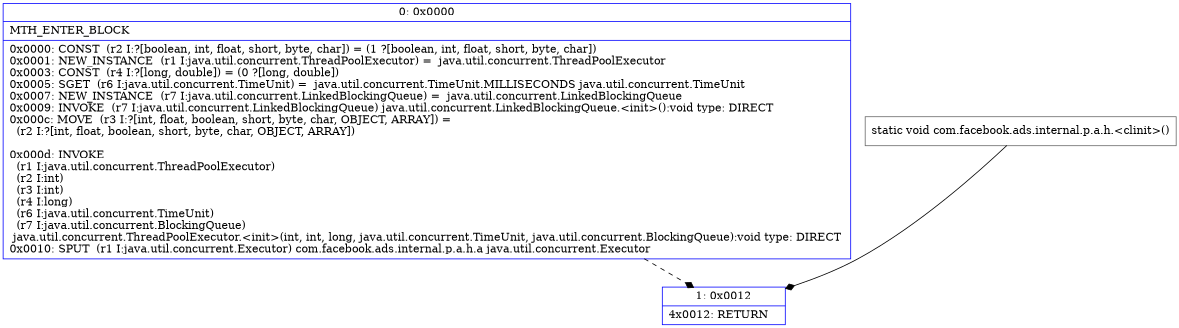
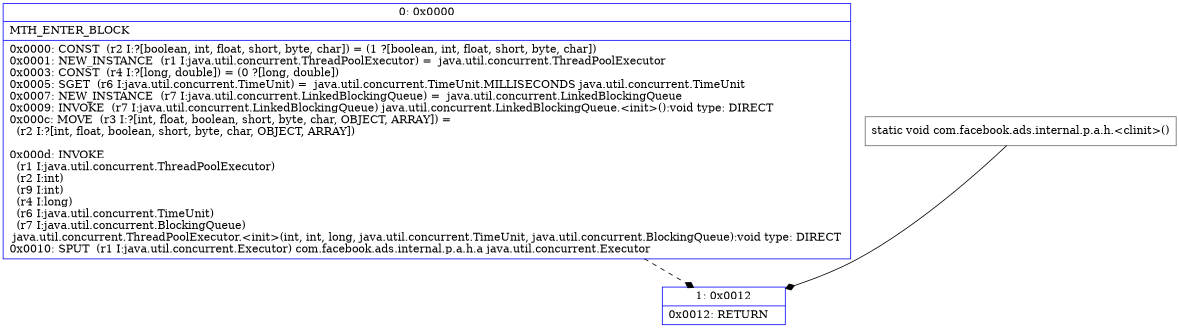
  digraph {
    node [color=blue shape=record]
    edge [arrowhead=diamond]
-   n1 [label="{0\:\ 0x0000|MTH_ENTER_BLOCK\l|0x0000: CONST  (r2 I:?[boolean, int, float, short, byte, char]) = (1 ?[boolean, int, float, short, byte, char]) \l0x0001: NEW_INSTANCE  (r1 I:java.util.concurrent.ThreadPoolExecutor) =  java.util.concurrent.ThreadPoolExecutor \l0x0003: CONST  (r4 I:?[long, double]) = (0 ?[long, double]) \l0x0005: SGET  (r6 I:java.util.concurrent.TimeUnit) =  java.util.concurrent.TimeUnit.MILLISECONDS java.util.concurrent.TimeUnit \l0x0007: NEW_INSTANCE  (r7 I:java.util.concurrent.LinkedBlockingQueue) =  java.util.concurrent.LinkedBlockingQueue \l0x0009: INVOKE  (r7 I:java.util.concurrent.LinkedBlockingQueue) java.util.concurrent.LinkedBlockingQueue.\<init\>():void type: DIRECT \l0x000c: MOVE  (r3 I:?[int, float, boolean, short, byte, char, OBJECT, ARRAY]) = \l  (r2 I:?[int, float, boolean, short, byte, char, OBJECT, ARRAY])\l \l0x000d: INVOKE  \l  (r1 I:java.util.concurrent.ThreadPoolExecutor)\l  (r2 I:int)\l  (r3 I:int)\l  (r4 I:long)\l  (r6 I:java.util.concurrent.TimeUnit)\l  (r7 I:java.util.concurrent.BlockingQueue)\l java.util.concurrent.ThreadPoolExecutor.\<init\>(int, int, long, java.util.concurrent.TimeUnit, java.util.concurrent.BlockingQueue):void type: DIRECT \l0x0010: SPUT  (r1 I:java.util.concurrent.Executor) com.facebook.ads.internal.p.a.h.a java.util.concurrent.Executor \l}"]
-   n2 [label="{1\:\ 0x0012|4x0012: RETURN   \l}"]
+   n1 [label="{0\:\ 0x0000|MTH_ENTER_BLOCK\l|0x0000: CONST  (r2 I:?[boolean, int, float, short, byte, char]) = (1 ?[boolean, int, float, short, byte, char]) \l0x0001: NEW_INSTANCE  (r1 I:java.util.concurrent.ThreadPoolExecutor) =  java.util.concurrent.ThreadPoolExecutor \l0x0003: CONST  (r4 I:?[long, double]) = (0 ?[long, double]) \l0x0005: SGET  (r6 I:java.util.concurrent.TimeUnit) =  java.util.concurrent.TimeUnit.MILLISECONDS java.util.concurrent.TimeUnit \l0x0007: NEW_INSTANCE  (r7 I:java.util.concurrent.LinkedBlockingQueue) =  java.util.concurrent.LinkedBlockingQueue \l0x0009: INVOKE  (r7 I:java.util.concurrent.LinkedBlockingQueue) java.util.concurrent.LinkedBlockingQueue.\<init\>():void type: DIRECT \l0x000c: MOVE  (r3 I:?[int, float, boolean, short, byte, char, OBJECT, ARRAY]) = \l  (r2 I:?[int, float, boolean, short, byte, char, OBJECT, ARRAY])\l \l0x000d: INVOKE  \l  (r1 I:java.util.concurrent.ThreadPoolExecutor)\l  (r2 I:int)\l  (r9 I:int)\l  (r4 I:long)\l  (r6 I:java.util.concurrent.TimeUnit)\l  (r7 I:java.util.concurrent.BlockingQueue)\l java.util.concurrent.ThreadPoolExecutor.\<init\>(int, int, long, java.util.concurrent.TimeUnit, java.util.concurrent.BlockingQueue):void type: DIRECT \l0x0010: SPUT  (r1 I:java.util.concurrent.Executor) com.facebook.ads.internal.p.a.h.a java.util.concurrent.Executor \l}"]
+   n2 [label="{1\:\ 0x0012|0x0012: RETURN   \l}"]
    n3 [color=gray40 label="{static void com.facebook.ads.internal.p.a.h.\<clinit\>() }"]
    n1 -> n2 [style=dashed]
    n3 -> n2 [style=solid]
  }
